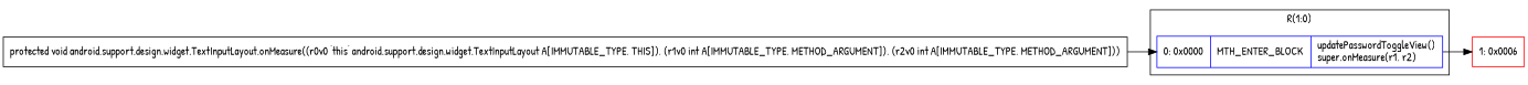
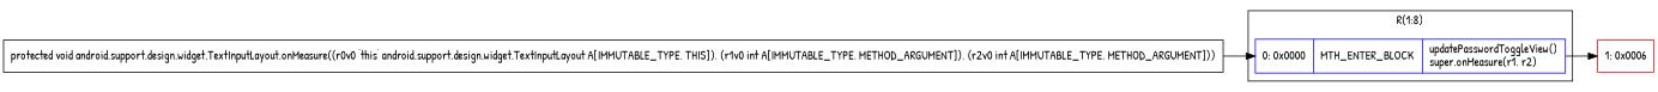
  digraph {
    rankdir=LR
    fontname="Patrick Hand"
    node [shape=record fontname="Patrick Hand"]
    edge [fontname="Patrick Hand"]
    n1 [color=blue label="{0\:\ 0x0000|MTH_ENTER_BLOCK\l|updatePasswordToggleView()\lsuper.onMeasure(r1, r2)\l}"]
    n2 [color=red label="{1\:\ 0x0006}"]
    n3 [label="{protected void android.support.design.widget.TextInputLayout.onMeasure((r0v0 'this' android.support.design.widget.TextInputLayout A[IMMUTABLE_TYPE, THIS]), (r1v0 int A[IMMUTABLE_TYPE, METHOD_ARGUMENT]), (r2v0 int A[IMMUTABLE_TYPE, METHOD_ARGUMENT])) }"]
    subgraph cluster_1 {
-     label="R(1:0)"
+     label="R(1:8)"
      n1
    }
    n1 -> n2
    n3 -> n1
  }
